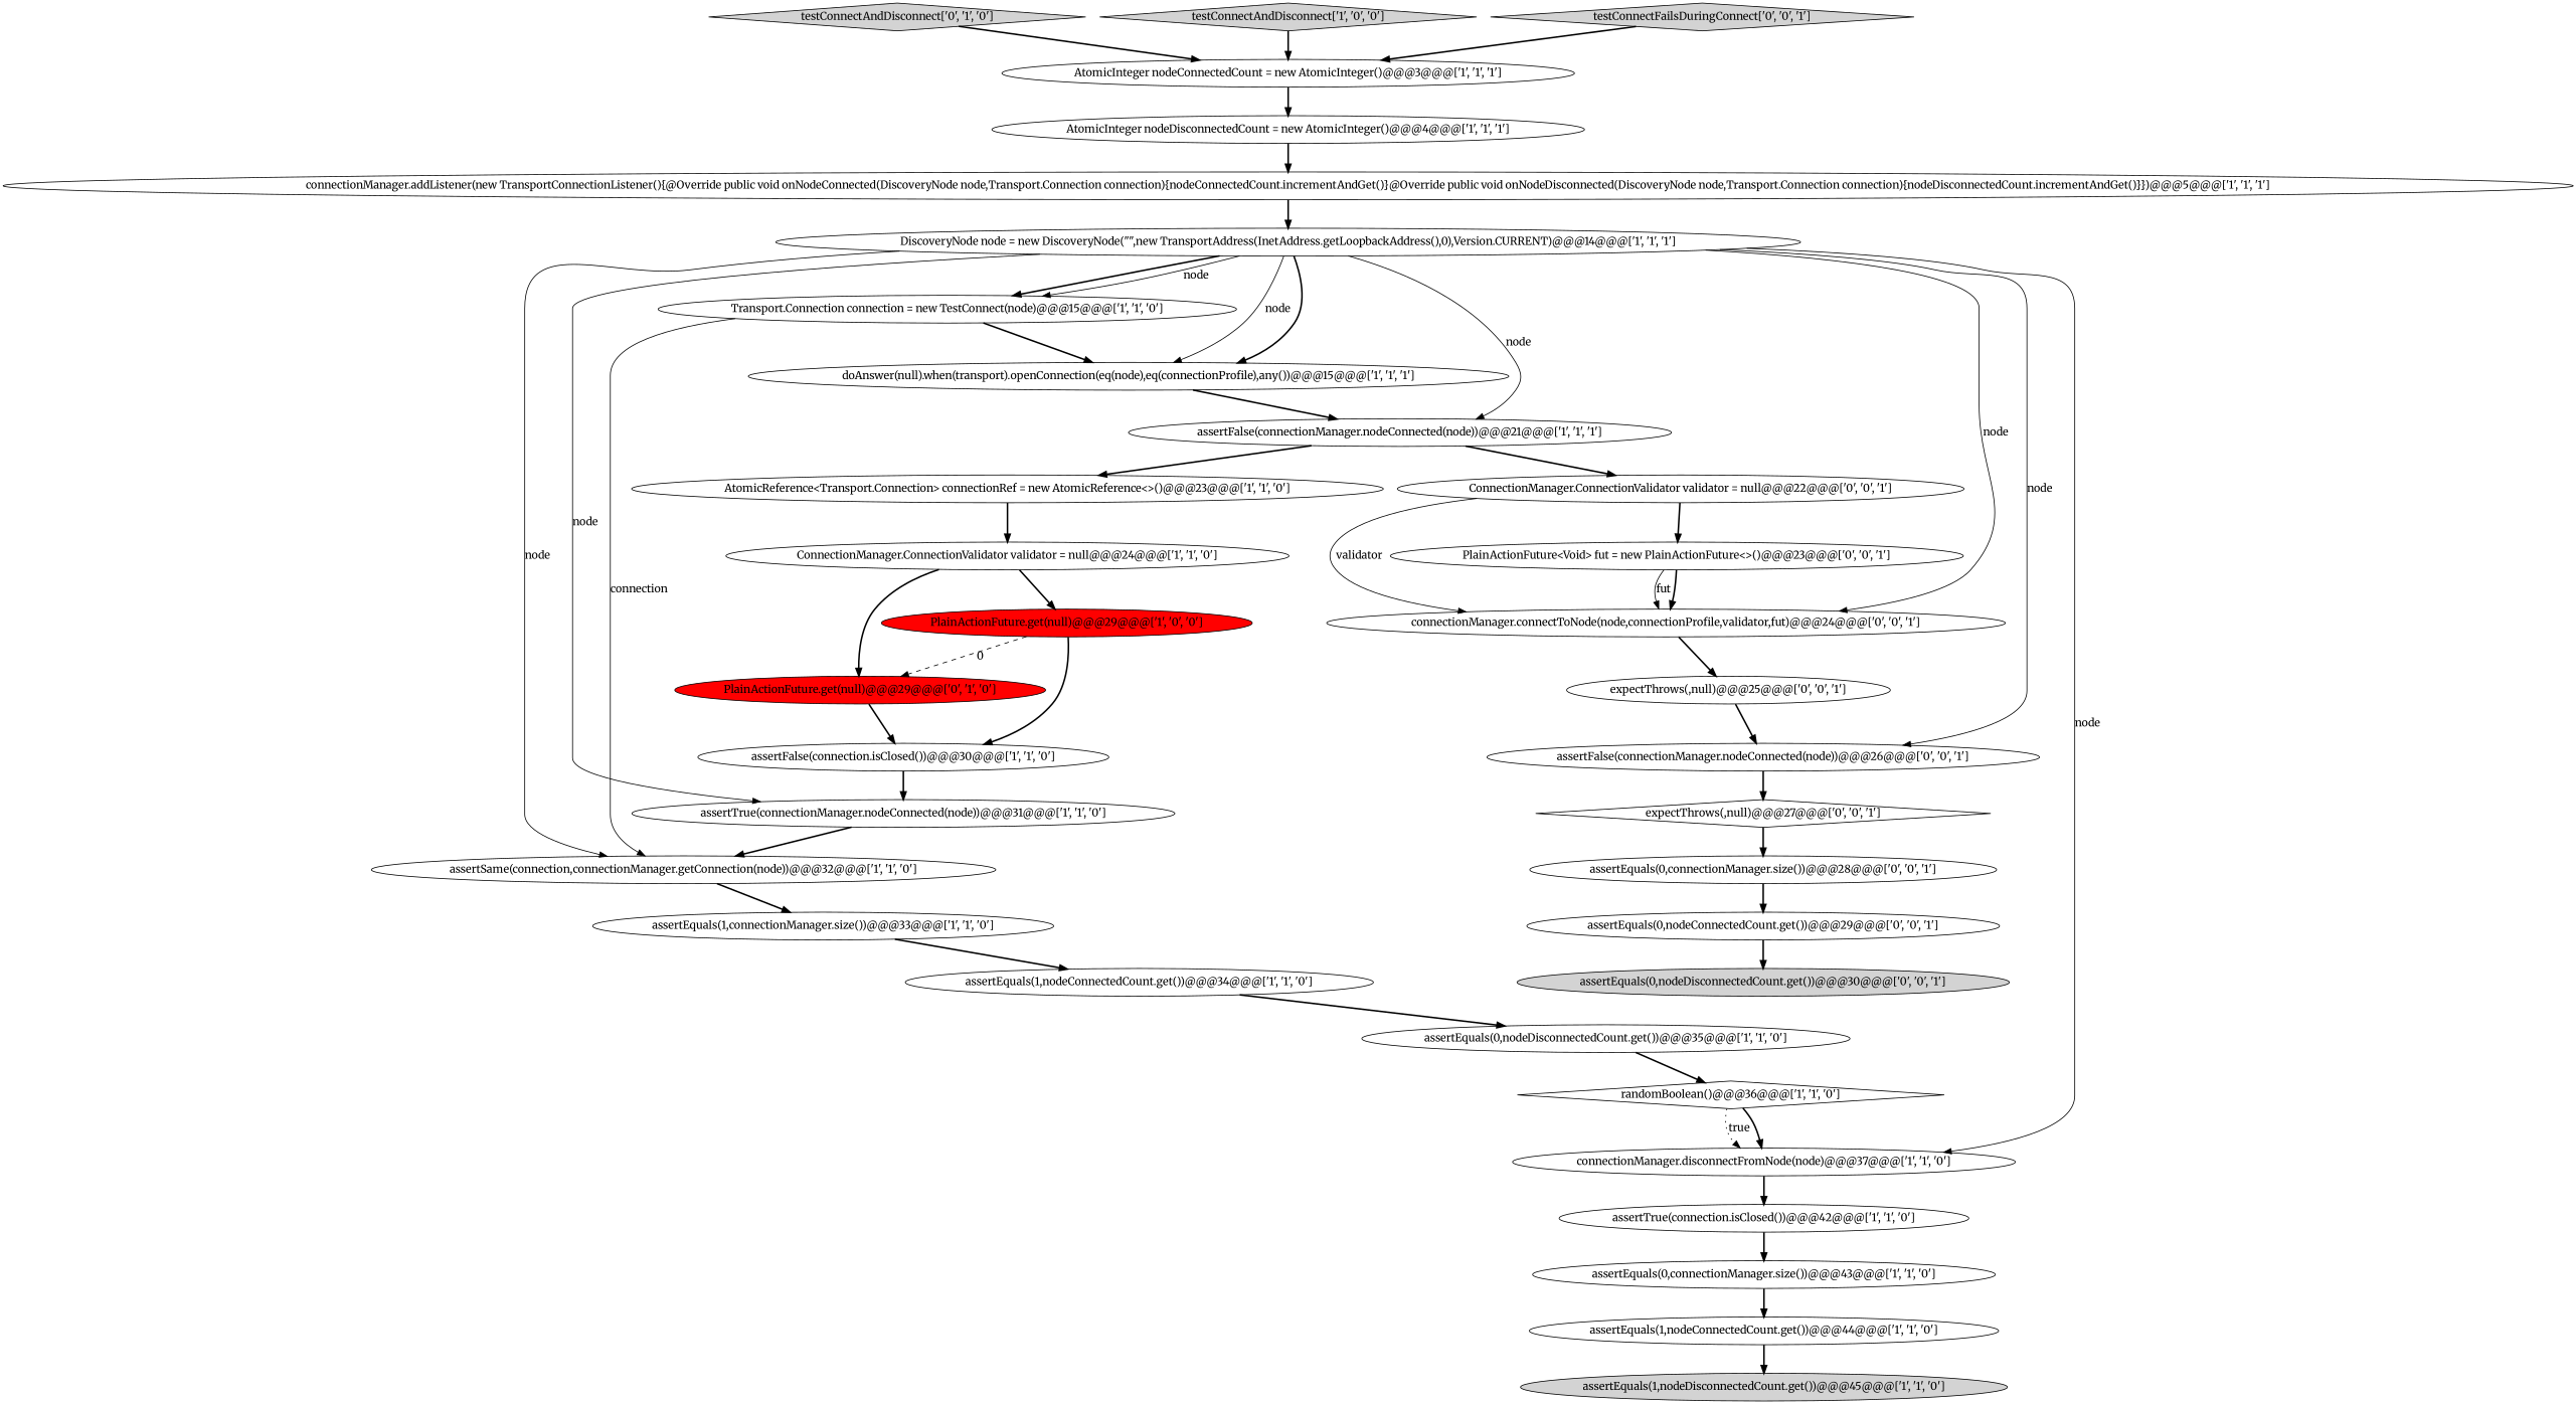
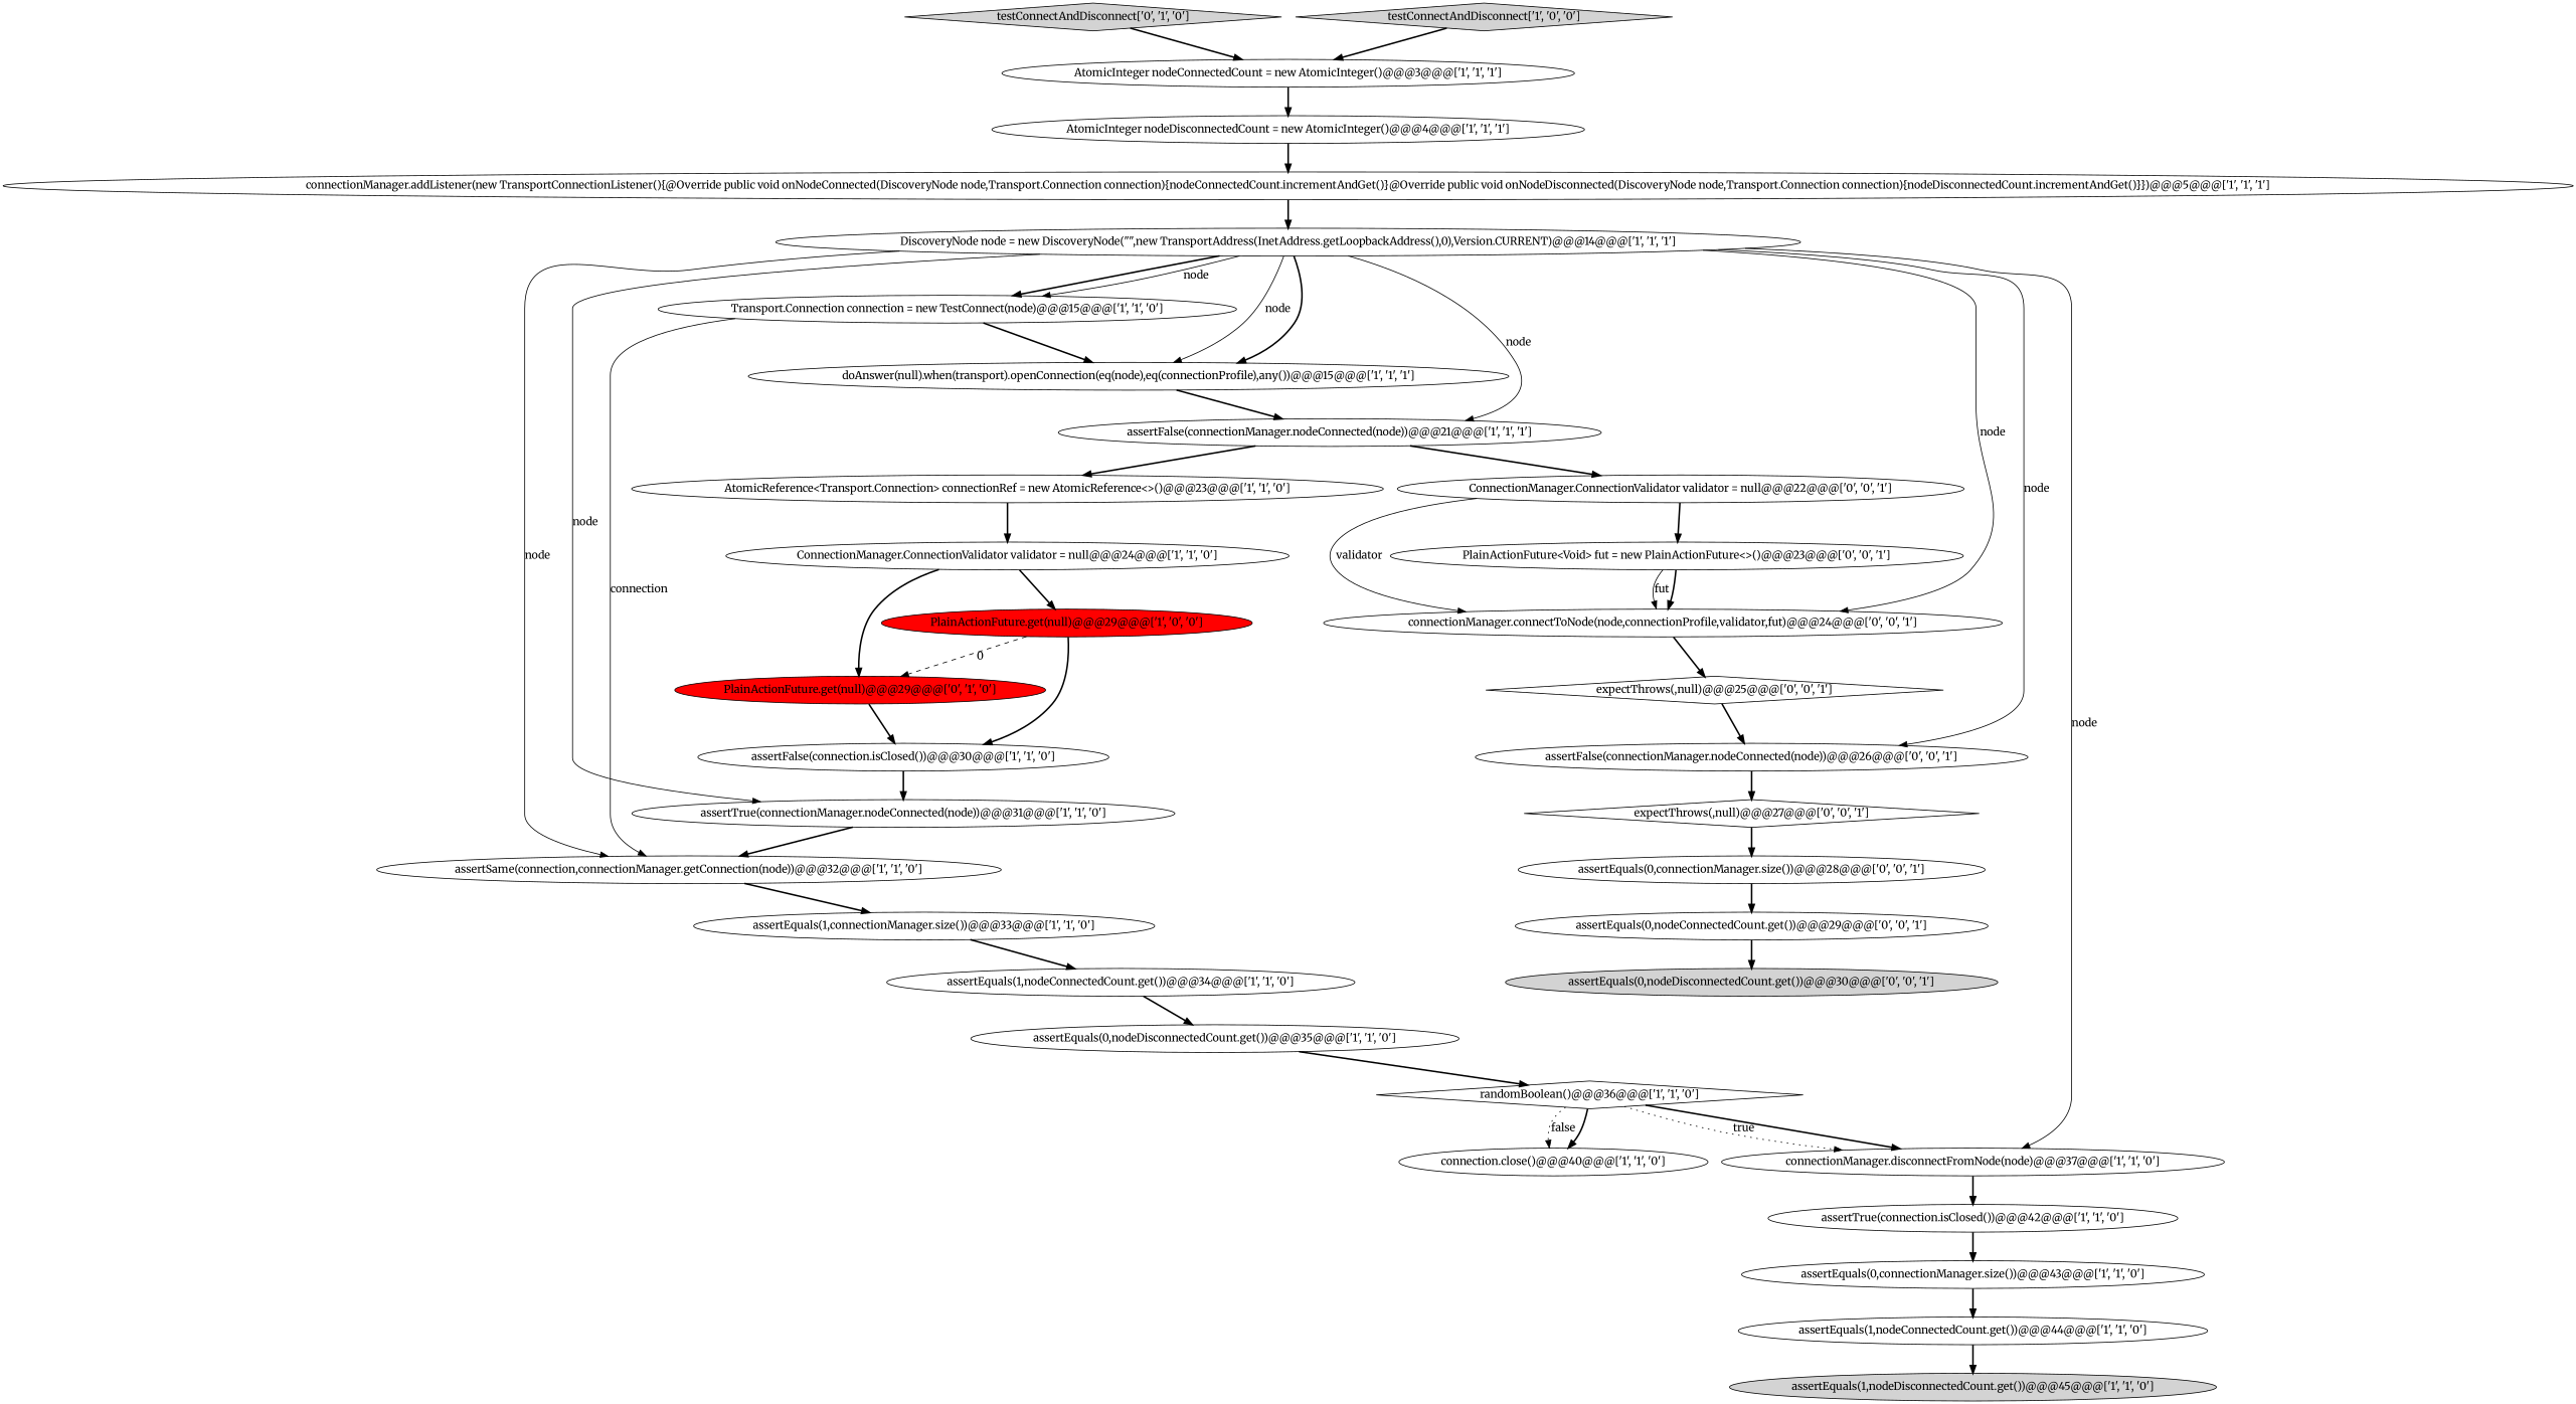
  digraph {
    fontname=Merriweather
    node [fillcolor=white fontname=Merriweather shape=ellipse style=filled]
    edge [fontname=Merriweather style=bold]
    n1 [fillcolor=red label="PlainActionFuture.get(null)@@@29@@@['1', '0', '0']"]
    n2 [label="assertFalse(connection.isClosed())@@@30@@@['1', '1', '0']"]
    n3 [fillcolor=red label="PlainActionFuture.get(null)@@@29@@@['0', '1', '0']"]
    n4 [label="assertTrue(connectionManager.nodeConnected(node))@@@31@@@['1', '1', '0']"]
    n5 [label="assertSame(connection,connectionManager.getConnection(node))@@@32@@@['1', '1', '0']"]
    n6 [label="AtomicInteger nodeConnectedCount = new AtomicInteger()@@@3@@@['1', '1', '1']"]
    n7 [label="AtomicInteger nodeDisconnectedCount = new AtomicInteger()@@@4@@@['1', '1', '1']"]
    n8 [label="connectionManager.addListener(new TransportConnectionListener(){@Override public void onNodeConnected(DiscoveryNode node,Transport.Connection connection){nodeConnectedCount.incrementAndGet()}@Override public void onNodeDisconnected(DiscoveryNode node,Transport.Connection connection){nodeDisconnectedCount.incrementAndGet()}})@@@5@@@['1', '1', '1']"]
    n9 [label="assertEquals(0,connectionManager.size())@@@28@@@['0', '0', '1']"]
    n10 [label="assertEquals(0,nodeConnectedCount.get())@@@29@@@['0', '0', '1']"]
    n11 [fillcolor=lightgray label="assertEquals(0,nodeDisconnectedCount.get())@@@30@@@['0', '0', '1']"]
    n12 [fillcolor=lightgray label="testConnectAndDisconnect['0', '1', '0']" shape=diamond]
    n13 [label="ConnectionManager.ConnectionValidator validator = null@@@22@@@['0', '0', '1']"]
    n14 [label="PlainActionFuture<Void> fut = new PlainActionFuture<>()@@@23@@@['0', '0', '1']"]
    n15 [label="connectionManager.connectToNode(node,connectionProfile,validator,fut)@@@24@@@['0', '0', '1']"]
-   n16 [label="expectThrows(,null)@@@25@@@['0', '0', '1']"]
+   n16 [label="expectThrows(,null)@@@25@@@['0', '0', '1']" shape=diamond]
    n17 [label="DiscoveryNode node = new DiscoveryNode(\"\",new TransportAddress(InetAddress.getLoopbackAddress(),0),Version.CURRENT)@@@14@@@['1', '1', '1']"]
    n18 [label="doAnswer(null).when(transport).openConnection(eq(node),eq(connectionProfile),any())@@@15@@@['1', '1', '1']"]
    n19 [label="assertFalse(connectionManager.nodeConnected(node))@@@21@@@['1', '1', '1']"]
    n20 [label="assertFalse(connectionManager.nodeConnected(node))@@@26@@@['0', '0', '1']"]
    n21 [label="Transport.Connection connection = new TestConnect(node)@@@15@@@['1', '1', '0']"]
    n22 [label="connectionManager.disconnectFromNode(node)@@@37@@@['1', '1', '0']"]
    n23 [fillcolor=lightgray label="testConnectAndDisconnect['1', '0', '0']" shape=diamond]
+   n24 [label="connection.close()@@@40@@@['1', '1', '0']"]
    n25 [label="assertTrue(connection.isClosed())@@@42@@@['1', '1', '0']"]
    n26 [label="assertEquals(0,connectionManager.size())@@@43@@@['1', '1', '0']"]
    n27 [label="AtomicReference<Transport.Connection> connectionRef = new AtomicReference<>()@@@23@@@['1', '1', '0']"]
    n28 [label="ConnectionManager.ConnectionValidator validator = null@@@24@@@['1', '1', '0']"]
    n29 [fillcolor=lightgray label="assertEquals(1,nodeDisconnectedCount.get())@@@45@@@['1', '1', '0']"]
    n30 [label="assertEquals(0,nodeDisconnectedCount.get())@@@35@@@['1', '1', '0']"]
    n31 [label="randomBoolean()@@@36@@@['1', '1', '0']" shape=diamond]
    n32 [label="assertEquals(1,nodeConnectedCount.get())@@@44@@@['1', '1', '0']"]
    n33 [label="expectThrows(,null)@@@27@@@['0', '0', '1']" shape=diamond]
    n34 [label="assertEquals(1,connectionManager.size())@@@33@@@['1', '1', '0']"]
    n35 [label="assertEquals(1,nodeConnectedCount.get())@@@34@@@['1', '1', '0']"]
-   n36 [fillcolor=lightgray label="testConnectFailsDuringConnect['0', '0', '1']" shape=diamond]
    n1 -> n2
    n1 -> n3 [label=0 style=dashed]
    n2 -> n4
    n3 -> n2
    n4 -> n5
    n5 -> n34
    n6 -> n7
    n7 -> n8
    n8 -> n17
    n9 -> n10
    n10 -> n11
    n12 -> n6
    n13 -> n14
    n13 -> n15 [label=validator style=solid]
    n14 -> n15
    n14 -> n15 [label=fut style=solid]
    n15 -> n16
    n16 -> n20
    n17 -> n4 [label="node" style=solid]
    n17 -> n5 [label="node" style=solid]
    n17 -> n15 [label="node" style=solid]
    n17 -> n18 [label="node" style=solid]
    n17 -> n18
    n17 -> n19 [label="node" style=solid]
    n17 -> n20 [label="node" style=solid]
    n17 -> n21
    n17 -> n21 [label="node" style=solid]
    n17 -> n22 [label="node" style=solid]
    n18 -> n19
    n19 -> n13
    n19 -> n27
    n20 -> n33
    n21 -> n5 [label=connection style=solid]
    n21 -> n18
    n22 -> n25
    n23 -> n6
    n25 -> n26
    n26 -> n32
    n27 -> n28
    n28 -> n1
    n28 -> n3
    n30 -> n31
    n31 -> n22
    n31 -> n22 [label=true style=dotted]
+   n31 -> n24
+   n31 -> n24 [label=false style=dotted]
    n32 -> n29
    n33 -> n9
    n34 -> n35
    n35 -> n30
-   n36 -> n6
  }
